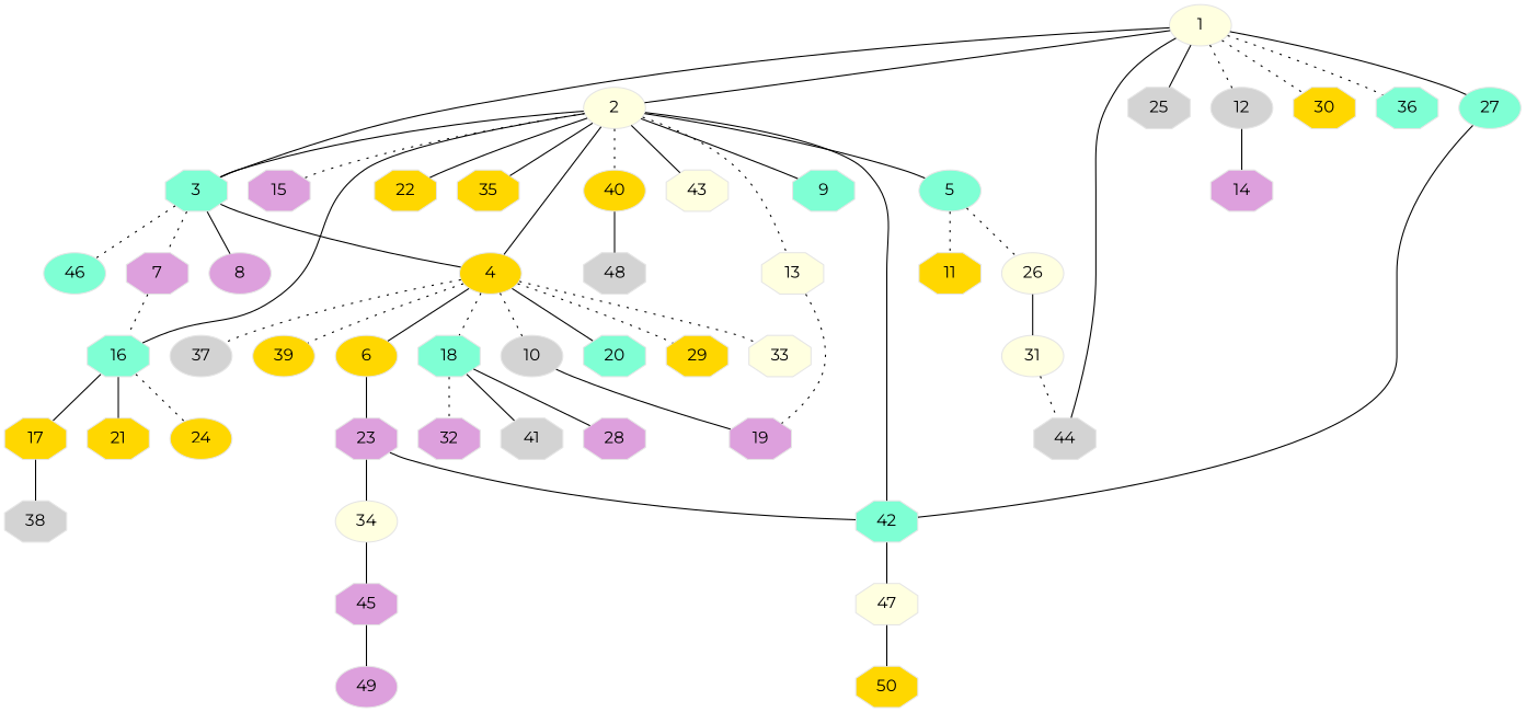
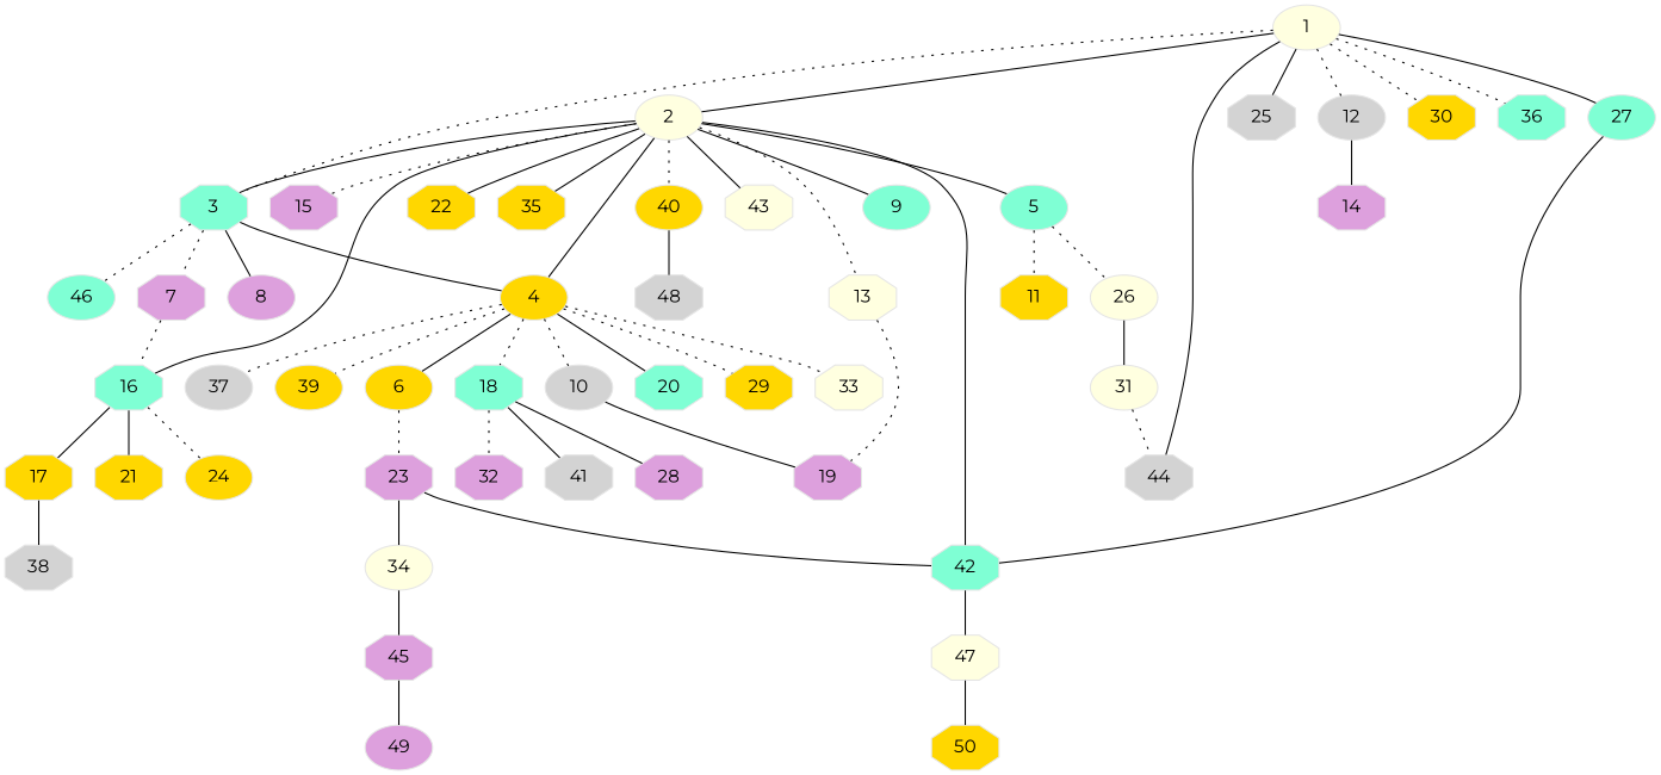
  graph {
    fontname=Montserrat
    node [color=gray90 fillcolor=gold fontname=Montserrat shape=octagon style=filled]
    edge [fontname=Montserrat style=solid]
    1 [fillcolor=lightyellow shape=ellipse]
    2 [fillcolor=lightyellow shape=ellipse]
    3 [fillcolor=aquamarine]
    12 [fillcolor=lightgrey shape=ellipse]
    25 [fillcolor=lightgrey]
    27 [fillcolor=aquamarine shape=ellipse]
    30
    36 [fillcolor=aquamarine]
    44 [fillcolor=lightgrey]
    4 [shape=ellipse]
    5 [fillcolor=aquamarine shape=ellipse]
-   9 [fillcolor=aquamarine]
+   9 [fillcolor=aquamarine shape=ellipse]
    13 [fillcolor=lightyellow]
    15 [fillcolor=plum]
    16 [fillcolor=aquamarine]
    22
    35
    40 [shape=ellipse]
    42 [fillcolor=aquamarine]
    43 [fillcolor=lightyellow]
    7 [fillcolor=plum]
    8 [fillcolor=plum shape=ellipse]
    46 [fillcolor=aquamarine shape=ellipse]
    14 [fillcolor=plum]
    6 [shape=ellipse]
    10 [fillcolor=lightgrey shape=ellipse]
    18 [fillcolor=aquamarine]
    20 [fillcolor=aquamarine]
    29
    33 [fillcolor=lightyellow]
    37 [fillcolor=lightgrey shape=ellipse]
    39 [shape=ellipse]
    11
    26 [fillcolor=lightyellow shape=ellipse]
    19 [fillcolor=plum]
    17
    21
    24 [shape=ellipse]
    48 [fillcolor=lightgrey]
    47 [fillcolor=lightyellow]
    23 [fillcolor=plum]
    28 [fillcolor=plum]
    32 [fillcolor=plum]
    41 [fillcolor=lightgrey]
    31 [fillcolor=lightyellow shape=ellipse]
    34 [fillcolor=lightyellow shape=ellipse]
    38 [fillcolor=lightgrey]
    45 [fillcolor=plum]
    49 [fillcolor=plum shape=ellipse]
    50
    1 -- 2
-   1 -- 3
+   1 -- 3 [style=dotted]
    1 -- 12 [style=dotted]
    1 -- 25
    1 -- 27
    1 -- 30 [style=dotted]
    1 -- 36 [style=dotted]
    1 -- 44
    2 -- 3
    2 -- 4
    2 -- 5
    2 -- 9
    2 -- 13 [style=dotted]
    2 -- 15 [style=dotted]
    2 -- 16
    2 -- 22
    2 -- 35
    2 -- 40 [style=dotted]
    2 -- 42
    2 -- 43
    3 -- 4
    3 -- 7 [style=dotted]
    3 -- 8
    3 -- 46 [style=dotted]
    12 -- 14
    27 -- 42
    4 -- 6
    4 -- 10 [style=dotted]
    4 -- 18 [style=dotted]
    4 -- 20
    4 -- 29 [style=dotted]
    4 -- 33 [style=dotted]
    4 -- 37 [style=dotted]
    4 -- 39 [style=dotted]
    5 -- 11 [style=dotted]
    5 -- 26 [style=dotted]
    13 -- 19 [style=dotted]
    16 -- 17
    16 -- 21
    16 -- 24 [style=dotted]
    40 -- 48
    42 -- 47
    7 -- 16 [style=dotted]
-   6 -- 23
+   6 -- 23 [style=dotted]
    10 -- 19
    18 -- 28
    18 -- 32 [style=dotted]
    18 -- 41
    26 -- 31
    17 -- 38
    47 -- 50
    23 -- 42
    23 -- 34
    31 -- 44 [style=dotted]
    34 -- 45
    45 -- 49
  }
